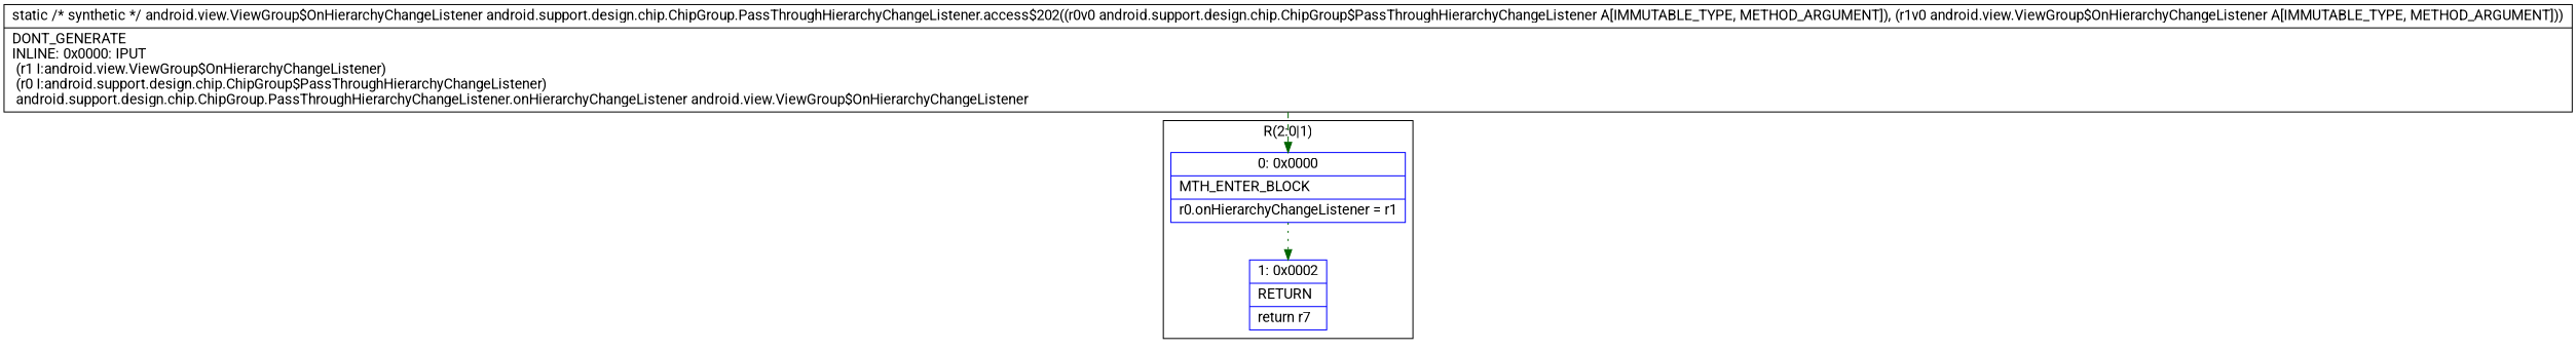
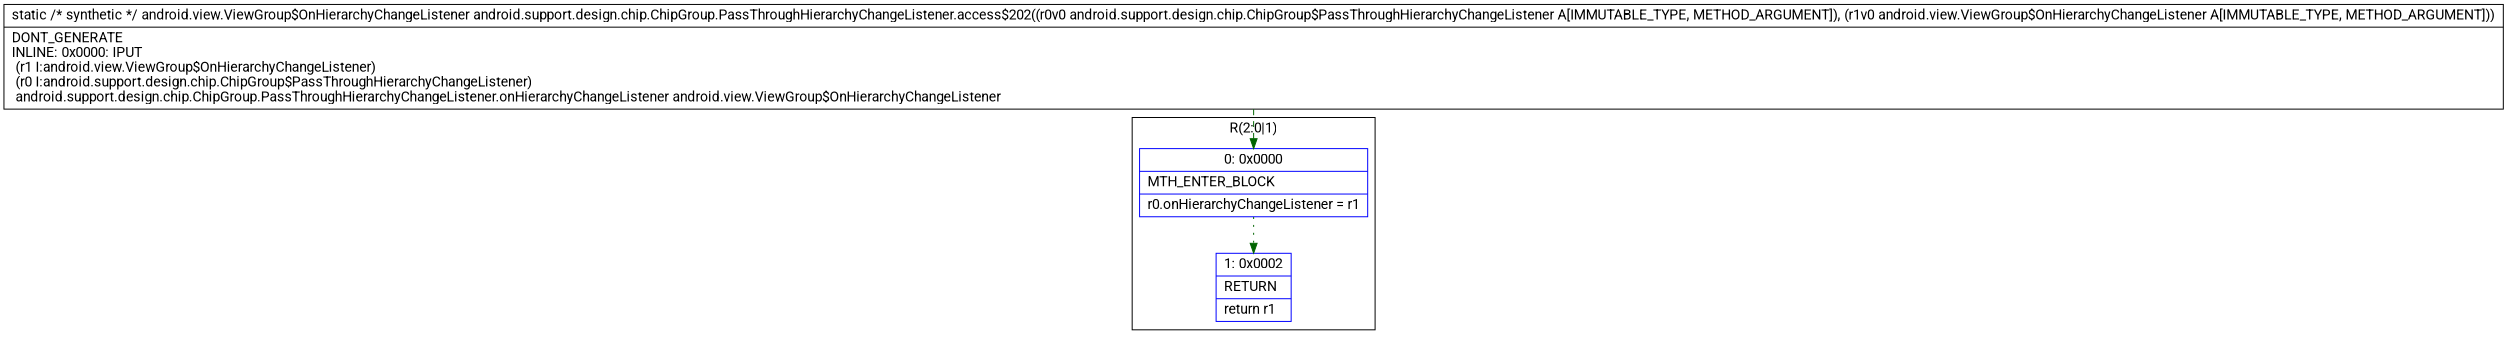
  digraph {
    fontname=Roboto
    node [color=blue shape=record fontname=Roboto]
    edge [color=darkgreen fontname=Roboto]
    n1 [label="{0\:\ 0x0000|MTH_ENTER_BLOCK\l|r0.onHierarchyChangeListener = r1\l}"]
-   n2 [label="{1\:\ 0x0002|RETURN\l|return r7\l}"]
+   n2 [label="{1\:\ 0x0002|RETURN\l|return r1\l}"]
    n3 [label="{static \/* synthetic *\/ android.view.ViewGroup$OnHierarchyChangeListener android.support.design.chip.ChipGroup.PassThroughHierarchyChangeListener.access$202((r0v0 android.support.design.chip.ChipGroup$PassThroughHierarchyChangeListener A[IMMUTABLE_TYPE, METHOD_ARGUMENT]), (r1v0 android.view.ViewGroup$OnHierarchyChangeListener A[IMMUTABLE_TYPE, METHOD_ARGUMENT]))  | DONT_GENERATE\lINLINE: 0x0000: IPUT  \l  (r1 I:android.view.ViewGroup$OnHierarchyChangeListener)\l  (r0 I:android.support.design.chip.ChipGroup$PassThroughHierarchyChangeListener)\l android.support.design.chip.ChipGroup.PassThroughHierarchyChangeListener.onHierarchyChangeListener android.view.ViewGroup$OnHierarchyChangeListener\l}" color=""]
    subgraph cluster_1 {
      label="R(2:0|1)"
      n1
      n2
    }
    n1 -> n2 [style=dotted]
    n3 -> n1 [style=dashed]
  }
